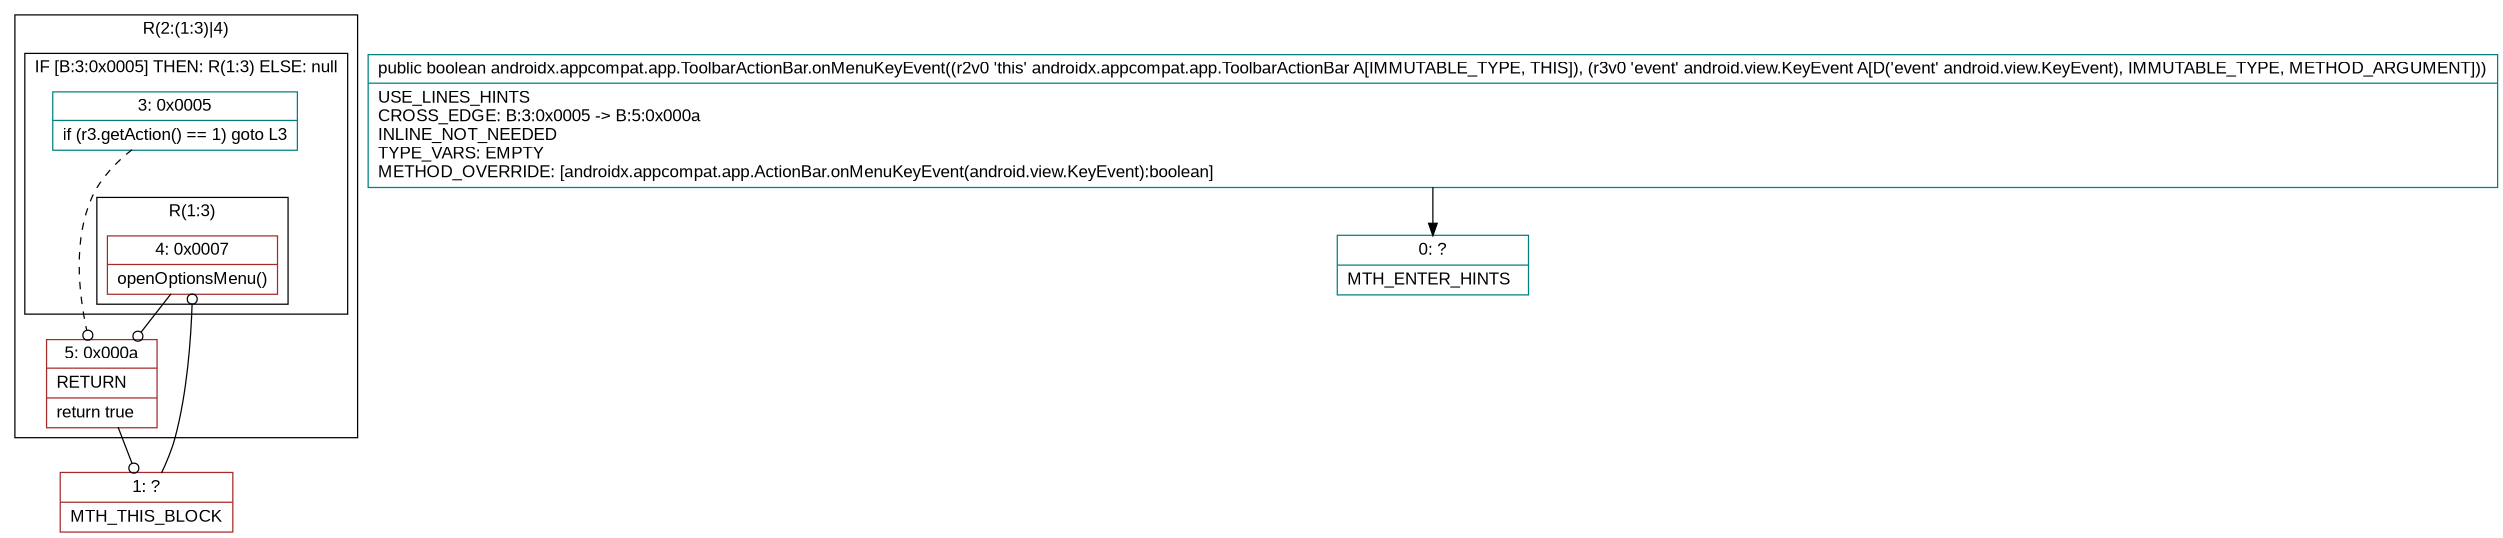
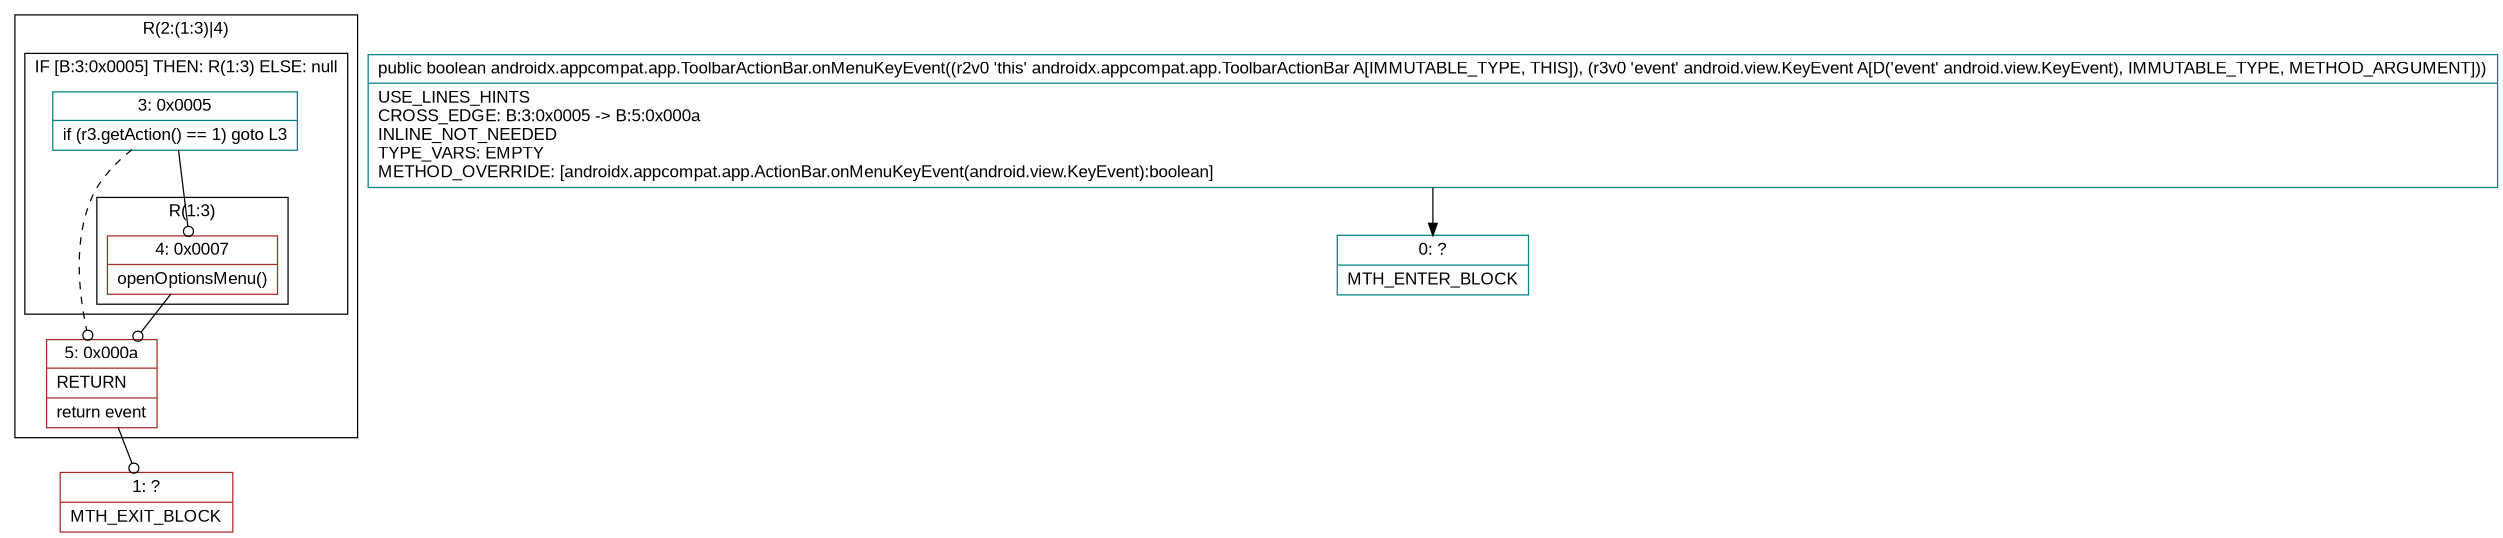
  digraph {
    fontname="Liberation Sans"
    node [color=brown fontname="Liberation Sans" shape=record]
    edge [arrowhead=odot fontname="Liberation Sans"]
    n1 [label="{4\:\ 0x0007|openOptionsMenu()\l}"]
    n2 [color=teal label="{3\:\ 0x0005|if (r3.getAction() == 1) goto L3\l}"]
-   n3 [label="{5\:\ 0x000a|RETURN\l|return true\l}"]
-   n4 [label="{1\:\ ?|MTH_THIS_BLOCK\l}"]
-   n5 [color=teal label="{0\:\ ?|MTH_ENTER_HINTS\l}"]
+   n3 [label="{5\:\ 0x000a|RETURN\l|return event\l}"]
+   n4 [label="{1\:\ ?|MTH_EXIT_BLOCK\l}"]
+   n5 [color=teal label="{0\:\ ?|MTH_ENTER_BLOCK\l}"]
    n6 [color=teal label="{public boolean androidx.appcompat.app.ToolbarActionBar.onMenuKeyEvent((r2v0 'this' androidx.appcompat.app.ToolbarActionBar A[IMMUTABLE_TYPE, THIS]), (r3v0 'event' android.view.KeyEvent A[D('event' android.view.KeyEvent), IMMUTABLE_TYPE, METHOD_ARGUMENT]))  | USE_LINES_HINTS\lCROSS_EDGE: B:3:0x0005 \-\> B:5:0x000a\lINLINE_NOT_NEEDED\lTYPE_VARS: EMPTY\lMETHOD_OVERRIDE: [androidx.appcompat.app.ActionBar.onMenuKeyEvent(android.view.KeyEvent):boolean]\l}"]
    subgraph cluster_1 {
      label="R(2:(1:3)|4)"
      n3
      subgraph cluster_2 {
        label="IF [B:3:0x0005] THEN: R(1:3) ELSE: null"
        n2
        subgraph cluster_3 {
          label="R(1:3)"
          n1
        }
      }
    }
    n1 -> n3
-   n4 -> n1
+   n2 -> n1
    n2 -> n3 [style=dashed]
    n3 -> n4
    n6 -> n5 [arrowhead=normal]
  }
